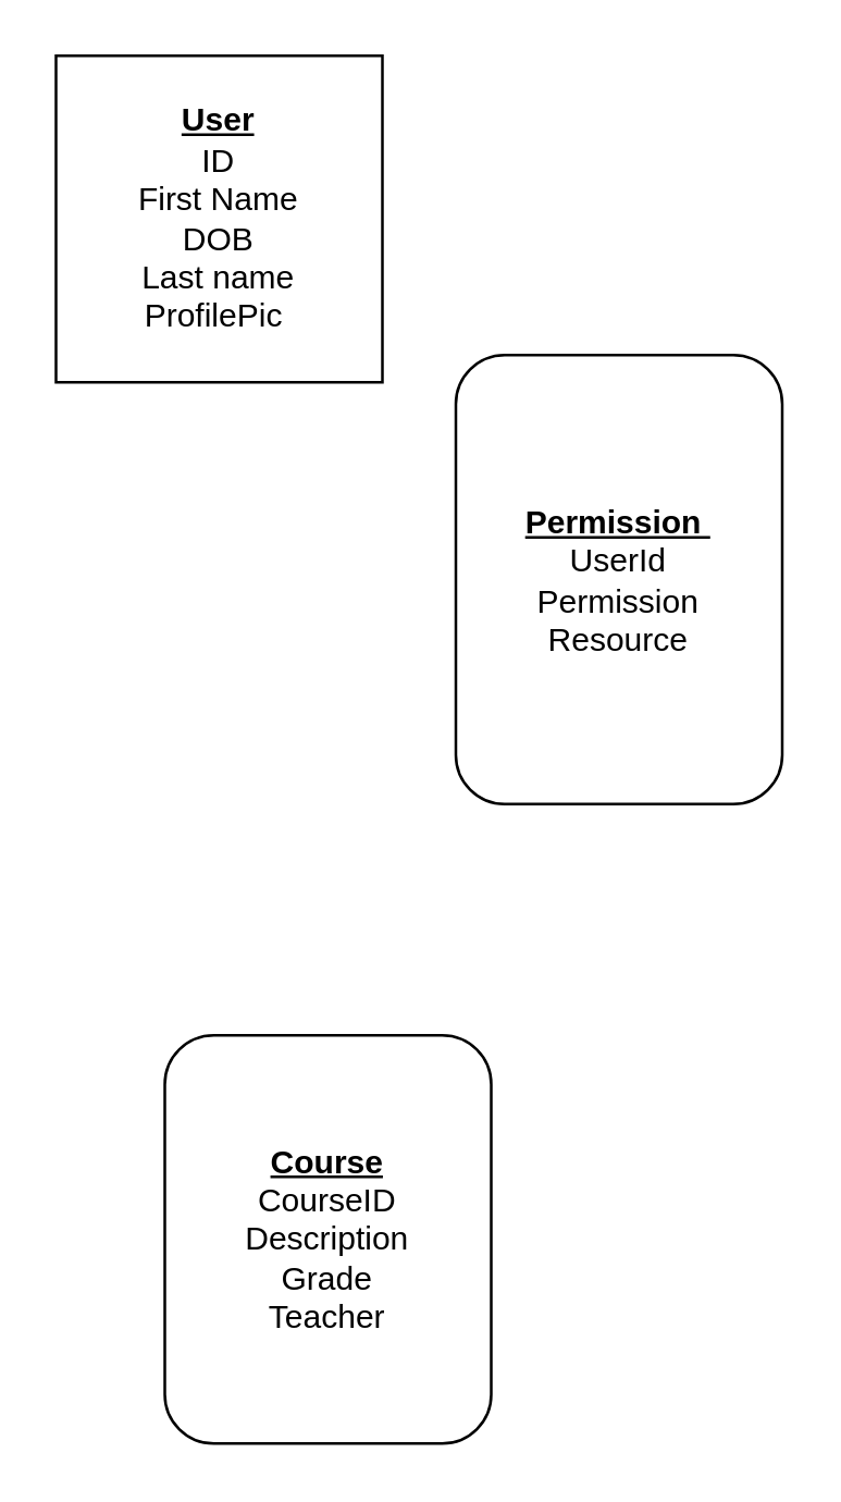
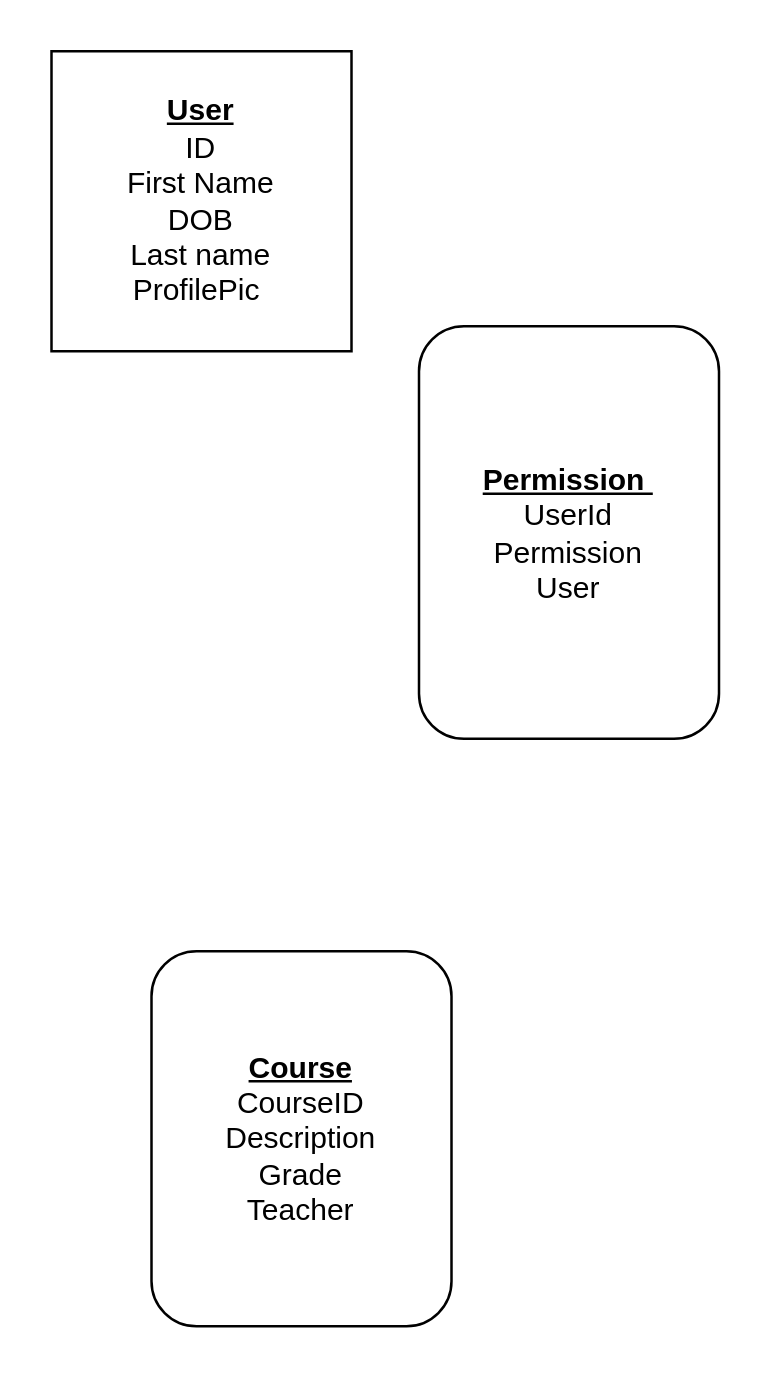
  <mxCell id="0" />
  <mxCell id="1" parent="0" />
  <mxCell id="2" value="&lt;b&gt;&lt;u&gt;User&lt;/u&gt;&lt;/b&gt;&lt;br&gt;ID&lt;br&gt;First Name&lt;br&gt;DOB&lt;br&gt;Last name&lt;br&gt;ProfilePic&amp;nbsp;" style="whiteSpace=wrap;html=1;rounded=0;" vertex="1" parent="1"><mxGeometry x="20" y="20" width="120" height="120" as="geometry" /></mxCell>
- <mxCell id="3" value="&lt;u style=&quot;font-weight: bold;&quot;&gt;Permission&amp;nbsp;&lt;/u&gt;&lt;br&gt;UserId&lt;br&gt;Permission&lt;br&gt;Resource" style="rounded=1;whiteSpace=wrap;html=1;" vertex="1" parent="1"><mxGeometry x="167" y="130" width="120" height="165" as="geometry" /></mxCell>
+ <mxCell id="3" value="&lt;u style=&quot;font-weight: bold;&quot;&gt;Permission&amp;nbsp;&lt;/u&gt;&lt;br&gt;UserId&lt;br&gt;Permission&lt;br&gt;User" style="rounded=1;whiteSpace=wrap;html=1;" vertex="1" parent="1"><mxGeometry x="167" y="130" width="120" height="165" as="geometry" /></mxCell>
  <mxCell id="4" value="&lt;u style=&quot;font-weight: bold;&quot;&gt;Course&lt;/u&gt;&lt;br&gt;CourseID&lt;br&gt;Description&lt;br&gt;Grade&lt;br&gt;Teacher" style="rounded=1;whiteSpace=wrap;html=1;" vertex="1" parent="1"><mxGeometry x="60" y="380" width="120" height="150" as="geometry" /></mxCell>
